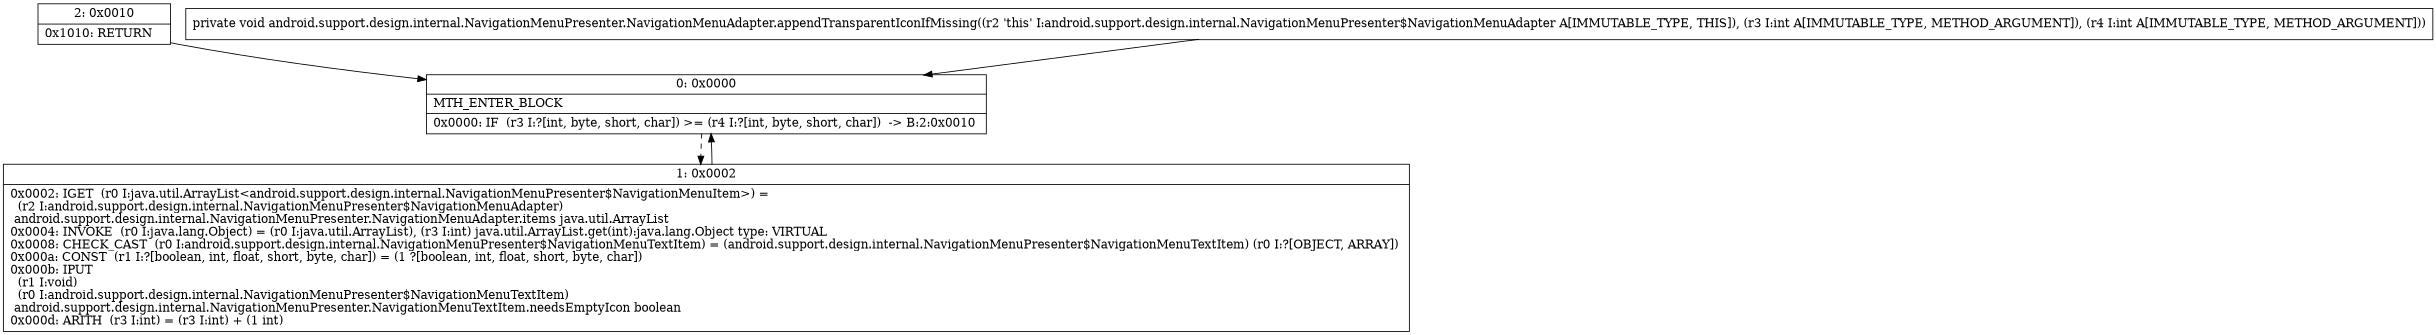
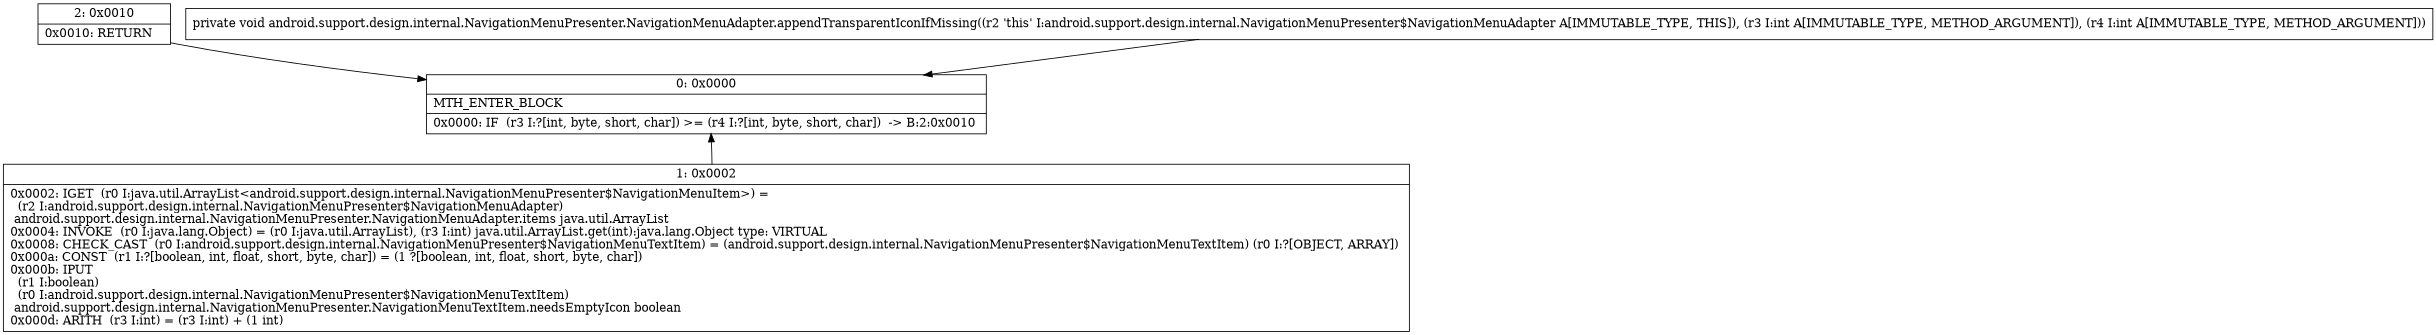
  digraph {
    node [shape=record]
    n1 [label="{0\:\ 0x0000|MTH_ENTER_BLOCK\l|0x0000: IF  (r3 I:?[int, byte, short, char]) \>= (r4 I:?[int, byte, short, char])  \-\> B:2:0x0010 \l}"]
-   n2 [label="{1\:\ 0x0002|0x0002: IGET  (r0 I:java.util.ArrayList\<android.support.design.internal.NavigationMenuPresenter$NavigationMenuItem\>) = \l  (r2 I:android.support.design.internal.NavigationMenuPresenter$NavigationMenuAdapter)\l android.support.design.internal.NavigationMenuPresenter.NavigationMenuAdapter.items java.util.ArrayList \l0x0004: INVOKE  (r0 I:java.lang.Object) = (r0 I:java.util.ArrayList), (r3 I:int) java.util.ArrayList.get(int):java.lang.Object type: VIRTUAL \l0x0008: CHECK_CAST  (r0 I:android.support.design.internal.NavigationMenuPresenter$NavigationMenuTextItem) = (android.support.design.internal.NavigationMenuPresenter$NavigationMenuTextItem) (r0 I:?[OBJECT, ARRAY]) \l0x000a: CONST  (r1 I:?[boolean, int, float, short, byte, char]) = (1 ?[boolean, int, float, short, byte, char]) \l0x000b: IPUT  \l  (r1 I:void)\l  (r0 I:android.support.design.internal.NavigationMenuPresenter$NavigationMenuTextItem)\l android.support.design.internal.NavigationMenuPresenter.NavigationMenuTextItem.needsEmptyIcon boolean \l0x000d: ARITH  (r3 I:int) = (r3 I:int) + (1 int) \l}"]
-   n3 [label="{2\:\ 0x0010|0x1010: RETURN   \l}"]
+   n2 [label="{1\:\ 0x0002|0x0002: IGET  (r0 I:java.util.ArrayList\<android.support.design.internal.NavigationMenuPresenter$NavigationMenuItem\>) = \l  (r2 I:android.support.design.internal.NavigationMenuPresenter$NavigationMenuAdapter)\l android.support.design.internal.NavigationMenuPresenter.NavigationMenuAdapter.items java.util.ArrayList \l0x0004: INVOKE  (r0 I:java.lang.Object) = (r0 I:java.util.ArrayList), (r3 I:int) java.util.ArrayList.get(int):java.lang.Object type: VIRTUAL \l0x0008: CHECK_CAST  (r0 I:android.support.design.internal.NavigationMenuPresenter$NavigationMenuTextItem) = (android.support.design.internal.NavigationMenuPresenter$NavigationMenuTextItem) (r0 I:?[OBJECT, ARRAY]) \l0x000a: CONST  (r1 I:?[boolean, int, float, short, byte, char]) = (1 ?[boolean, int, float, short, byte, char]) \l0x000b: IPUT  \l  (r1 I:boolean)\l  (r0 I:android.support.design.internal.NavigationMenuPresenter$NavigationMenuTextItem)\l android.support.design.internal.NavigationMenuPresenter.NavigationMenuTextItem.needsEmptyIcon boolean \l0x000d: ARITH  (r3 I:int) = (r3 I:int) + (1 int) \l}"]
+   n3 [label="{2\:\ 0x0010|0x0010: RETURN   \l}"]
    n4 [label="{private void android.support.design.internal.NavigationMenuPresenter.NavigationMenuAdapter.appendTransparentIconIfMissing((r2 'this' I:android.support.design.internal.NavigationMenuPresenter$NavigationMenuAdapter A[IMMUTABLE_TYPE, THIS]), (r3 I:int A[IMMUTABLE_TYPE, METHOD_ARGUMENT]), (r4 I:int A[IMMUTABLE_TYPE, METHOD_ARGUMENT])) }"]
-   n1 -> n2 [style=dashed]
    n2 -> n1
    n3 -> n1
    n4 -> n1
  }
